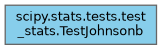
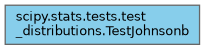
  digraph {
    rankdir=LR
-   n1 [color=grey40 fillcolor=skyblue fontname=Helvetica fontsize=10 height=0.2 label="scipy.stats.tests.test\l_stats.TestJohnsonb" shape=box style=filled width=0.4]
+   n1 [color=grey40 fillcolor=skyblue fontname=Helvetica fontsize=10 height=0.2 label="scipy.stats.tests.test\l_distributions.TestJohnsonb" shape=box style=filled width=0.4]
  }
